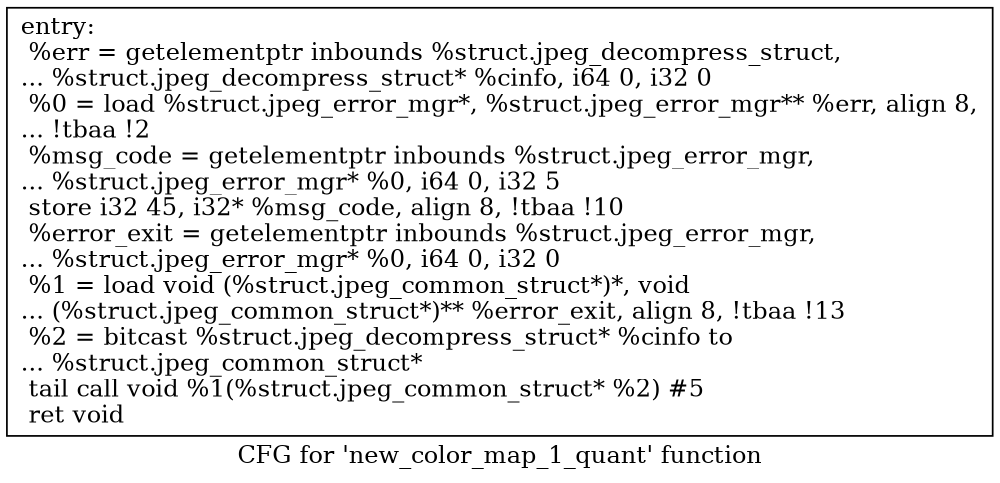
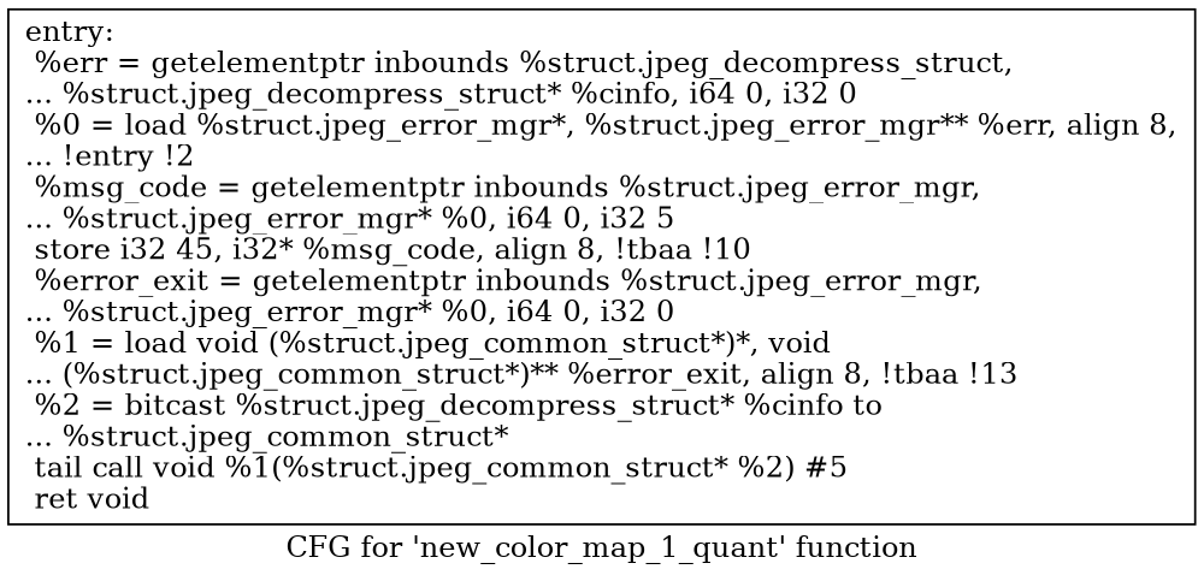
  digraph {
    label="CFG for 'new_color_map_1_quant' function"
-   n1 [label="{entry:\l  %err = getelementptr inbounds %struct.jpeg_decompress_struct,\l... %struct.jpeg_decompress_struct* %cinfo, i64 0, i32 0\l  %0 = load %struct.jpeg_error_mgr*, %struct.jpeg_error_mgr** %err, align 8,\l... !tbaa !2\l  %msg_code = getelementptr inbounds %struct.jpeg_error_mgr,\l... %struct.jpeg_error_mgr* %0, i64 0, i32 5\l  store i32 45, i32* %msg_code, align 8, !tbaa !10\l  %error_exit = getelementptr inbounds %struct.jpeg_error_mgr,\l... %struct.jpeg_error_mgr* %0, i64 0, i32 0\l  %1 = load void (%struct.jpeg_common_struct*)*, void\l... (%struct.jpeg_common_struct*)** %error_exit, align 8, !tbaa !13\l  %2 = bitcast %struct.jpeg_decompress_struct* %cinfo to\l... %struct.jpeg_common_struct*\l  tail call void %1(%struct.jpeg_common_struct* %2) #5\l  ret void\l}" shape=record]
+   n1 [label="{entry:\l  %err = getelementptr inbounds %struct.jpeg_decompress_struct,\l... %struct.jpeg_decompress_struct* %cinfo, i64 0, i32 0\l  %0 = load %struct.jpeg_error_mgr*, %struct.jpeg_error_mgr** %err, align 8,\l... !entry !2\l  %msg_code = getelementptr inbounds %struct.jpeg_error_mgr,\l... %struct.jpeg_error_mgr* %0, i64 0, i32 5\l  store i32 45, i32* %msg_code, align 8, !tbaa !10\l  %error_exit = getelementptr inbounds %struct.jpeg_error_mgr,\l... %struct.jpeg_error_mgr* %0, i64 0, i32 0\l  %1 = load void (%struct.jpeg_common_struct*)*, void\l... (%struct.jpeg_common_struct*)** %error_exit, align 8, !tbaa !13\l  %2 = bitcast %struct.jpeg_decompress_struct* %cinfo to\l... %struct.jpeg_common_struct*\l  tail call void %1(%struct.jpeg_common_struct* %2) #5\l  ret void\l}" shape=record]
  }
